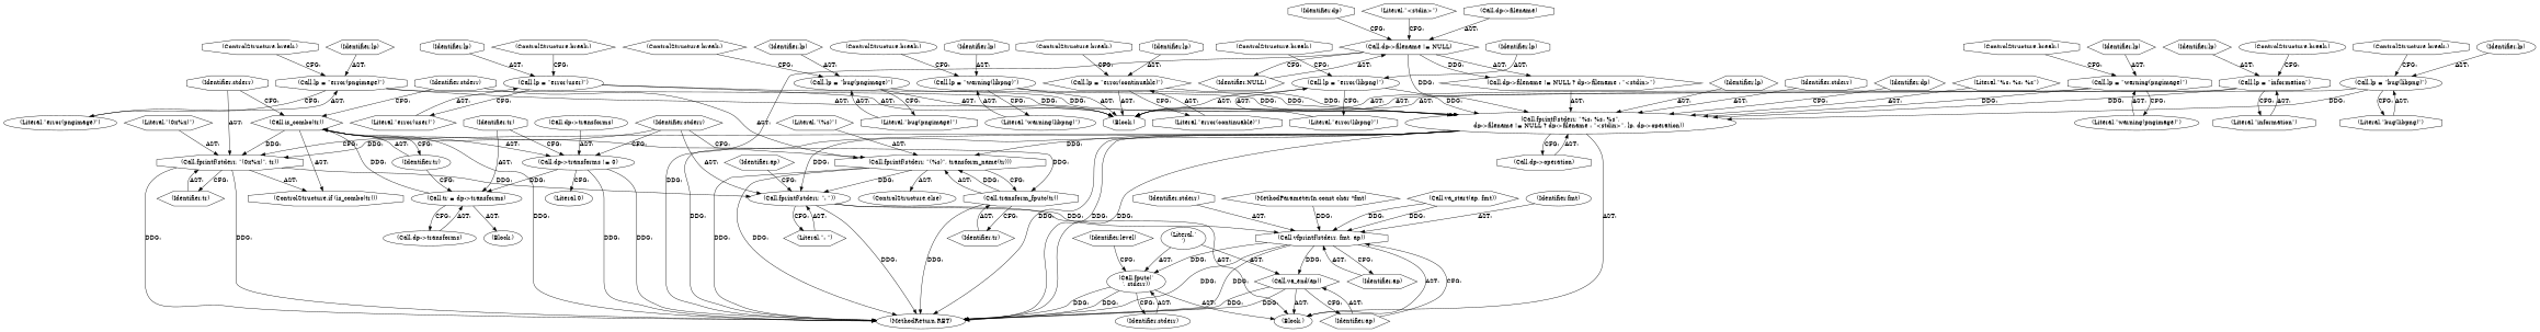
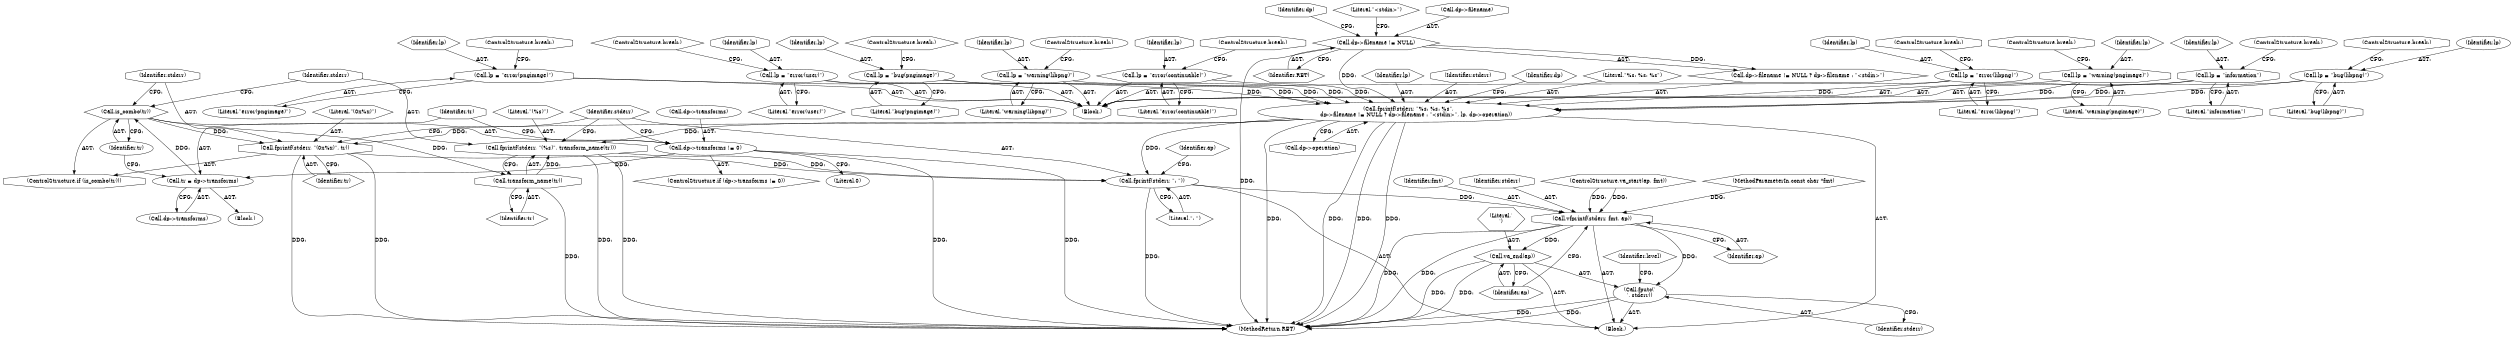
  digraph {
    node [shape=octagon]
    n1 [label="(Call,fprintf(stderr, \": \"))" shape=ellipse]
    n2 [label="(Call,vfprintf(stderr, fmt, ap))"]
    n3 [label="(MethodReturn,RET)" shape=ellipse]
    n4 [label="(Block,)" shape=ellipse]
    n5 [label="(Literal,\": \")" shape=hexagon]
    n6 [label="(Call,va_end(ap))" shape=hexagon]
    n7 [label="(Call,fputc('\n', stderr))" shape=ellipse]
    n8 [label="(Identifier,ap)" shape=hexagon]
    n9 [label="(Call,fprintf(stderr, \"(%s)\", transform_name(tr)))"]
-   n10 [label="(Call,transform_fputc(tr))"]
-   n11 [label="(ControlStructure,else)" shape=ellipse]
+   n10 [label="(Call,transform_name(tr))"]
    n12 [label="(Identifier,tr)" shape=hexagon]
    n13 [label="(Call,fprintf(stderr, \"%s: %s: %s\",\n         dp->filename != NULL ? dp->filename : \"<stdin>\", lp, dp->operation))" shape=ellipse]
    n14 [label="(Call,fprintf(stderr, \"(0x%x)\", tr))"]
    n15 [label="(Call,dp->operation)"]
    n16 [label="(ControlStructure,if (is_combo(tr)))"]
    n17 [label="(Identifier,tr)" shape=hexagon]
    n18 [label="(Call,dp->filename != NULL)" shape=hexagon]
    n19 [label="(Call,dp->filename != NULL ? dp->filename : \"<stdin>\")" shape=hexagon]
-   n20 [label="(Identifier,NULL)" shape=hexagon]
+   n20 [label="(Identifier,RET)" shape=hexagon]
    n21 [label="(Call,lp = \"bug(libpng)\")" shape=ellipse]
    n22 [label="(Literal,\"bug(libpng)\")"]
    n23 [label="(Block,)"]
    n24 [label="(Call,lp = \"error(pngimage)\")"]
    n25 [label="(Literal,\"error(pngimage)\")" shape=ellipse]
    n26 [label="(Call,lp = \"error(user)\")" shape=ellipse]
    n27 [label="(Literal,\"error(user)\")" shape=hexagon]
    n28 [label="(Call,lp = \"bug(pngimage)\")" shape=ellipse]
    n29 [label="(Literal,\"bug(pngimage)\")"]
    n30 [label="(Call,lp = \"warning(libpng)\")" shape=ellipse]
    n31 [label="(Literal,\"warning(libpng)\")" shape=ellipse]
    n32 [label="(Call,lp = \"error(continuable)\")" shape=hexagon]
    n33 [label="(Literal,\"error(continuable)\")"]
    n34 [label="(Call,lp = \"error(libpng)\")" shape=ellipse]
    n35 [label="(Literal,\"error(libpng)\")"]
    n36 [label="(Call,lp = \"warning(pngimage)\")"]
    n37 [label="(Literal,\"warning(pngimage)\")" shape=ellipse]
    n38 [label="(Call,lp = \"information\")"]
    n39 [label="(Literal,\"information\")"]
    n40 [label="(Call,is_combo(tr))" shape=hexagon]
    n41 [label="(Identifier,tr)" shape=ellipse]
    n42 [label="(Call,dp->transforms != 0)" shape=ellipse]
    n43 [label="(Call,tr = dp->transforms)" shape=ellipse]
    n44 [label="(Call,dp->transforms)" shape=ellipse]
    n45 [label="(Block,)" shape=ellipse]
+   n46 [label="(ControlStructure,if (dp->transforms != 0))" shape=hexagon]
    n47 [label="(Literal,0)" shape=ellipse]
    n48 [label="(Identifier,ap)" shape=hexagon]
    n49 [label="(Identifier,stderr)" shape=ellipse]
    n50 [label="(Identifier,lp)" shape=hexagon]
-   n51 [label="(Call,va_start(ap, fmt))" shape=hexagon]
+   n51 [label="(ControlStructure,va_start(ap, fmt))" shape=hexagon]
    n52 [label="(Identifier,dp)"]
    n53 [label="(Identifier,stderr)"]
    n54 [label="(Identifier,lp)"]
    n55 [label="(Literal,\"(0x%x)\")" shape=hexagon]
    n56 [label="(ControlStructure,break;)"]
    n57 [label="(ControlStructure,break;)" shape=hexagon]
    n58 [label="(Literal,\"<stdin>\")" shape=hexagon]
    n59 [label="(Identifier,stderr)" shape=hexagon]
    n60 [label="(ControlStructure,break;)" shape=ellipse]
    n61 [label="(Identifier,stderr)"]
    n62 [label="(ControlStructure,break;)"]
    n63 [label="(Identifier,fmt)" shape=ellipse]
    n64 [label="(Identifier,stderr)"]
    n65 [label="(Literal,\"(%s)\")" shape=hexagon]
    n66 [label="(Identifier,ap)" shape=hexagon]
    n67 [label="(Identifier,lp)" shape=hexagon]
-   n68 [label="(Literal,'\n')" shape=ellipse]
+   n68 [label="(Literal,'\n')" shape=hexagon]
    n69 [label="(ControlStructure,break;)" shape=hexagon]
    n70 [label="(Identifier,lp)"]
    n71 [label="(ControlStructure,break;)"]
    n72 [label="(Identifier,lp)" shape=hexagon]
    n73 [label="(MethodParameterIn,const char *fmt)" shape=hexagon]
    n74 [label="(Identifier,dp)" shape=hexagon]
    n75 [label="(Identifier,lp)"]
    n76 [label="(Call,dp->filename)"]
    n77 [label="(ControlStructure,break;)"]
    n78 [label="(Identifier,level)" shape=hexagon]
    n79 [label="(Identifier,lp)" shape=hexagon]
    n80 [label="(ControlStructure,break;)" shape=ellipse]
    n81 [label="(ControlStructure,break;)"]
    n82 [label="(Identifier,stderr)"]
    n83 [label="(Literal,\"%s: %s: %s\")" shape=hexagon]
    n84 [label="(Call,dp->transforms)" shape=ellipse]
    n85 [label="(Identifier,lp)"]
    n86 [label="(Identifier,lp)" shape=ellipse]
    n87 [label="(Identifier,tr)"]
    n88 [label="(Identifier,lp)" shape=hexagon]
    n1 -> n2 [label="DDG: "]
    n1 -> n3 [label="DDG: "]
    n1 -> n4 [label="AST: "]
    n1 -> n5 [label="CFG: "]
    n2 -> n3 [label="DDG: "]
    n2 -> n3 [label="DDG: "]
    n2 -> n4 [label="AST: "]
    n2 -> n6 [label="DDG: "]
    n2 -> n7 [label="DDG: "]
    n2 -> n8 [label="CFG: "]
    n5 -> n1 [label="AST: "]
    n6 -> n3 [label="DDG: "]
    n6 -> n3 [label="DDG: "]
    n6 -> n4 [label="AST: "]
    n6 -> n48 [label="CFG: "]
    n7 -> n3 [label="DDG: "]
    n7 -> n3 [label="DDG: "]
    n7 -> n4 [label="AST: "]
    n7 -> n49 [label="CFG: "]
    n8 -> n2 [label="AST: "]
    n9 -> n1 [label="DDG: "]
    n9 -> n3 [label="DDG: "]
    n9 -> n3 [label="DDG: "]
    n9 -> n10 [label="CFG: "]
-   n9 -> n11 [label="AST: "]
    n10 -> n3 [label="DDG: "]
    n10 -> n9 [label="AST: "]
    n10 -> n9 [label="DDG: "]
    n10 -> n12 [label="CFG: "]
    n12 -> n10 [label="AST: "]
    n13 -> n1 [label="DDG: "]
    n13 -> n3 [label="DDG: "]
    n13 -> n3 [label="DDG: "]
    n13 -> n3 [label="DDG: "]
    n13 -> n3 [label="DDG: "]
    n13 -> n4 [label="AST: "]
    n13 -> n9 [label="DDG: "]
    n13 -> n14 [label="DDG: "]
    n13 -> n15 [label="CFG: "]
    n14 -> n1 [label="DDG: "]
    n14 -> n3 [label="DDG: "]
    n14 -> n3 [label="DDG: "]
    n14 -> n16 [label="AST: "]
    n14 -> n17 [label="CFG: "]
    n15 -> n13 [label="AST: "]
    n17 -> n14 [label="AST: "]
    n18 -> n3 [label="DDG: "]
    n18 -> n13 [label="DDG: "]
    n18 -> n19 [label="AST: "]
    n18 -> n19 [label="DDG: "]
    n18 -> n20 [label="CFG: "]
    n19 -> n13 [label="AST: "]
    n20 -> n18 [label="AST: "]
    n21 -> n13 [label="DDG: "]
    n21 -> n22 [label="CFG: "]
    n21 -> n23 [label="AST: "]
    n22 -> n21 [label="AST: "]
    n24 -> n13 [label="DDG: "]
    n24 -> n23 [label="AST: "]
    n24 -> n25 [label="CFG: "]
    n25 -> n24 [label="AST: "]
    n26 -> n13 [label="DDG: "]
    n26 -> n23 [label="AST: "]
    n26 -> n27 [label="CFG: "]
    n27 -> n26 [label="AST: "]
    n28 -> n13 [label="DDG: "]
    n28 -> n23 [label="AST: "]
    n28 -> n29 [label="CFG: "]
    n29 -> n28 [label="AST: "]
    n30 -> n13 [label="DDG: "]
    n30 -> n23 [label="AST: "]
    n30 -> n31 [label="CFG: "]
    n31 -> n30 [label="AST: "]
    n32 -> n13 [label="DDG: "]
    n32 -> n23 [label="AST: "]
    n32 -> n33 [label="CFG: "]
    n33 -> n32 [label="AST: "]
    n34 -> n13 [label="DDG: "]
    n34 -> n23 [label="AST: "]
    n34 -> n35 [label="CFG: "]
    n35 -> n34 [label="AST: "]
    n36 -> n13 [label="DDG: "]
    n36 -> n23 [label="AST: "]
    n36 -> n37 [label="CFG: "]
    n37 -> n36 [label="AST: "]
    n38 -> n13 [label="DDG: "]
    n38 -> n23 [label="AST: "]
    n38 -> n39 [label="CFG: "]
    n39 -> n38 [label="AST: "]
-   n40 -> n3 [label="DDG: "]
    n40 -> n10 [label="DDG: "]
    n40 -> n14 [label="DDG: "]
    n40 -> n16 [label="AST: "]
    n40 -> n41 [label="CFG: "]
    n40 -> n42 [label="AST: "]
    n41 -> n40 [label="AST: "]
    n41 -> n43 [label="CFG: "]
    n42 -> n3 [label="DDG: "]
    n42 -> n3 [label="DDG: "]
    n42 -> n43 [label="DDG: "]
+   n42 -> n46 [label="AST: "]
    n42 -> n47 [label="CFG: "]
    n43 -> n40 [label="DDG: "]
    n43 -> n44 [label="CFG: "]
    n43 -> n45 [label="AST: "]
    n44 -> n43 [label="AST: "]
    n48 -> n2 [label="CFG: "]
    n48 -> n6 [label="AST: "]
    n49 -> n7 [label="AST: "]
    n50 -> n13 [label="AST: "]
    n51 -> n2 [label="DDG: "]
    n51 -> n2 [label="DDG: "]
    n52 -> n18 [label="CFG: "]
    n53 -> n14 [label="AST: "]
    n53 -> n40 [label="CFG: "]
    n54 -> n26 [label="AST: "]
    n55 -> n14 [label="AST: "]
    n56 -> n24 [label="CFG: "]
    n57 -> n28 [label="CFG: "]
    n58 -> n18 [label="CFG: "]
    n59 -> n1 [label="AST: "]
    n59 -> n9 [label="CFG: "]
    n59 -> n14 [label="CFG: "]
    n59 -> n42 [label="CFG: "]
    n60 -> n30 [label="CFG: "]
    n61 -> n13 [label="AST: "]
    n62 -> n34 [label="CFG: "]
    n63 -> n2 [label="AST: "]
    n64 -> n2 [label="AST: "]
    n65 -> n9 [label="AST: "]
    n66 -> n1 [label="CFG: "]
    n67 -> n38 [label="AST: "]
    n68 -> n6 [label="AST: "]
-   n68 -> n7 [label="AST: "]
+   n6 -> n7 [label="AST: "]
    n69 -> n26 [label="CFG: "]
    n70 -> n34 [label="AST: "]
    n71 -> n32 [label="CFG: "]
    n72 -> n24 [label="AST: "]
    n73 -> n2 [label="DDG: "]
    n74 -> n13 [label="CFG: "]
    n75 -> n32 [label="AST: "]
    n76 -> n18 [label="AST: "]
    n77 -> n36 [label="CFG: "]
    n78 -> n7 [label="CFG: "]
    n79 -> n36 [label="AST: "]
    n80 -> n38 [label="CFG: "]
    n81 -> n21 [label="CFG: "]
    n82 -> n9 [label="AST: "]
    n82 -> n40 [label="CFG: "]
    n83 -> n13 [label="AST: "]
    n84 -> n42 [label="AST: "]
    n85 -> n30 [label="AST: "]
    n86 -> n21 [label="AST: "]
    n87 -> n42 [label="CFG: "]
    n87 -> n43 [label="AST: "]
    n88 -> n28 [label="AST: "]
  }
